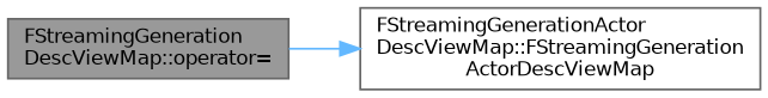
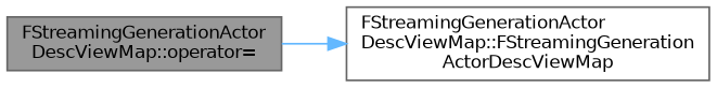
  digraph {
    rankdir=LR
    node [fontname=Helvetica fontsize=10 shape=box style=filled]
-   n1 [color=gray40 fillcolor=grey60 fontcolor=black height=0.2 label="FStreamingGeneration\lDescViewMap::operator=" width=0.4]
+   n1 [color=gray40 fillcolor=grey60 fontcolor=black height=0.2 label="FStreamingGenerationActor\lDescViewMap::operator=" width=0.4]
    n2 [color=grey40 fillcolor=white height=0.2 label="FStreamingGenerationActor\lDescViewMap::FStreamingGeneration\lActorDescViewMap" width=0.4]
    n1 -> n2 [color=steelblue1 fontname=Helvetica fontsize=10 labelfontname=Helvetica labelfontsize=10 style=solid]
  }
